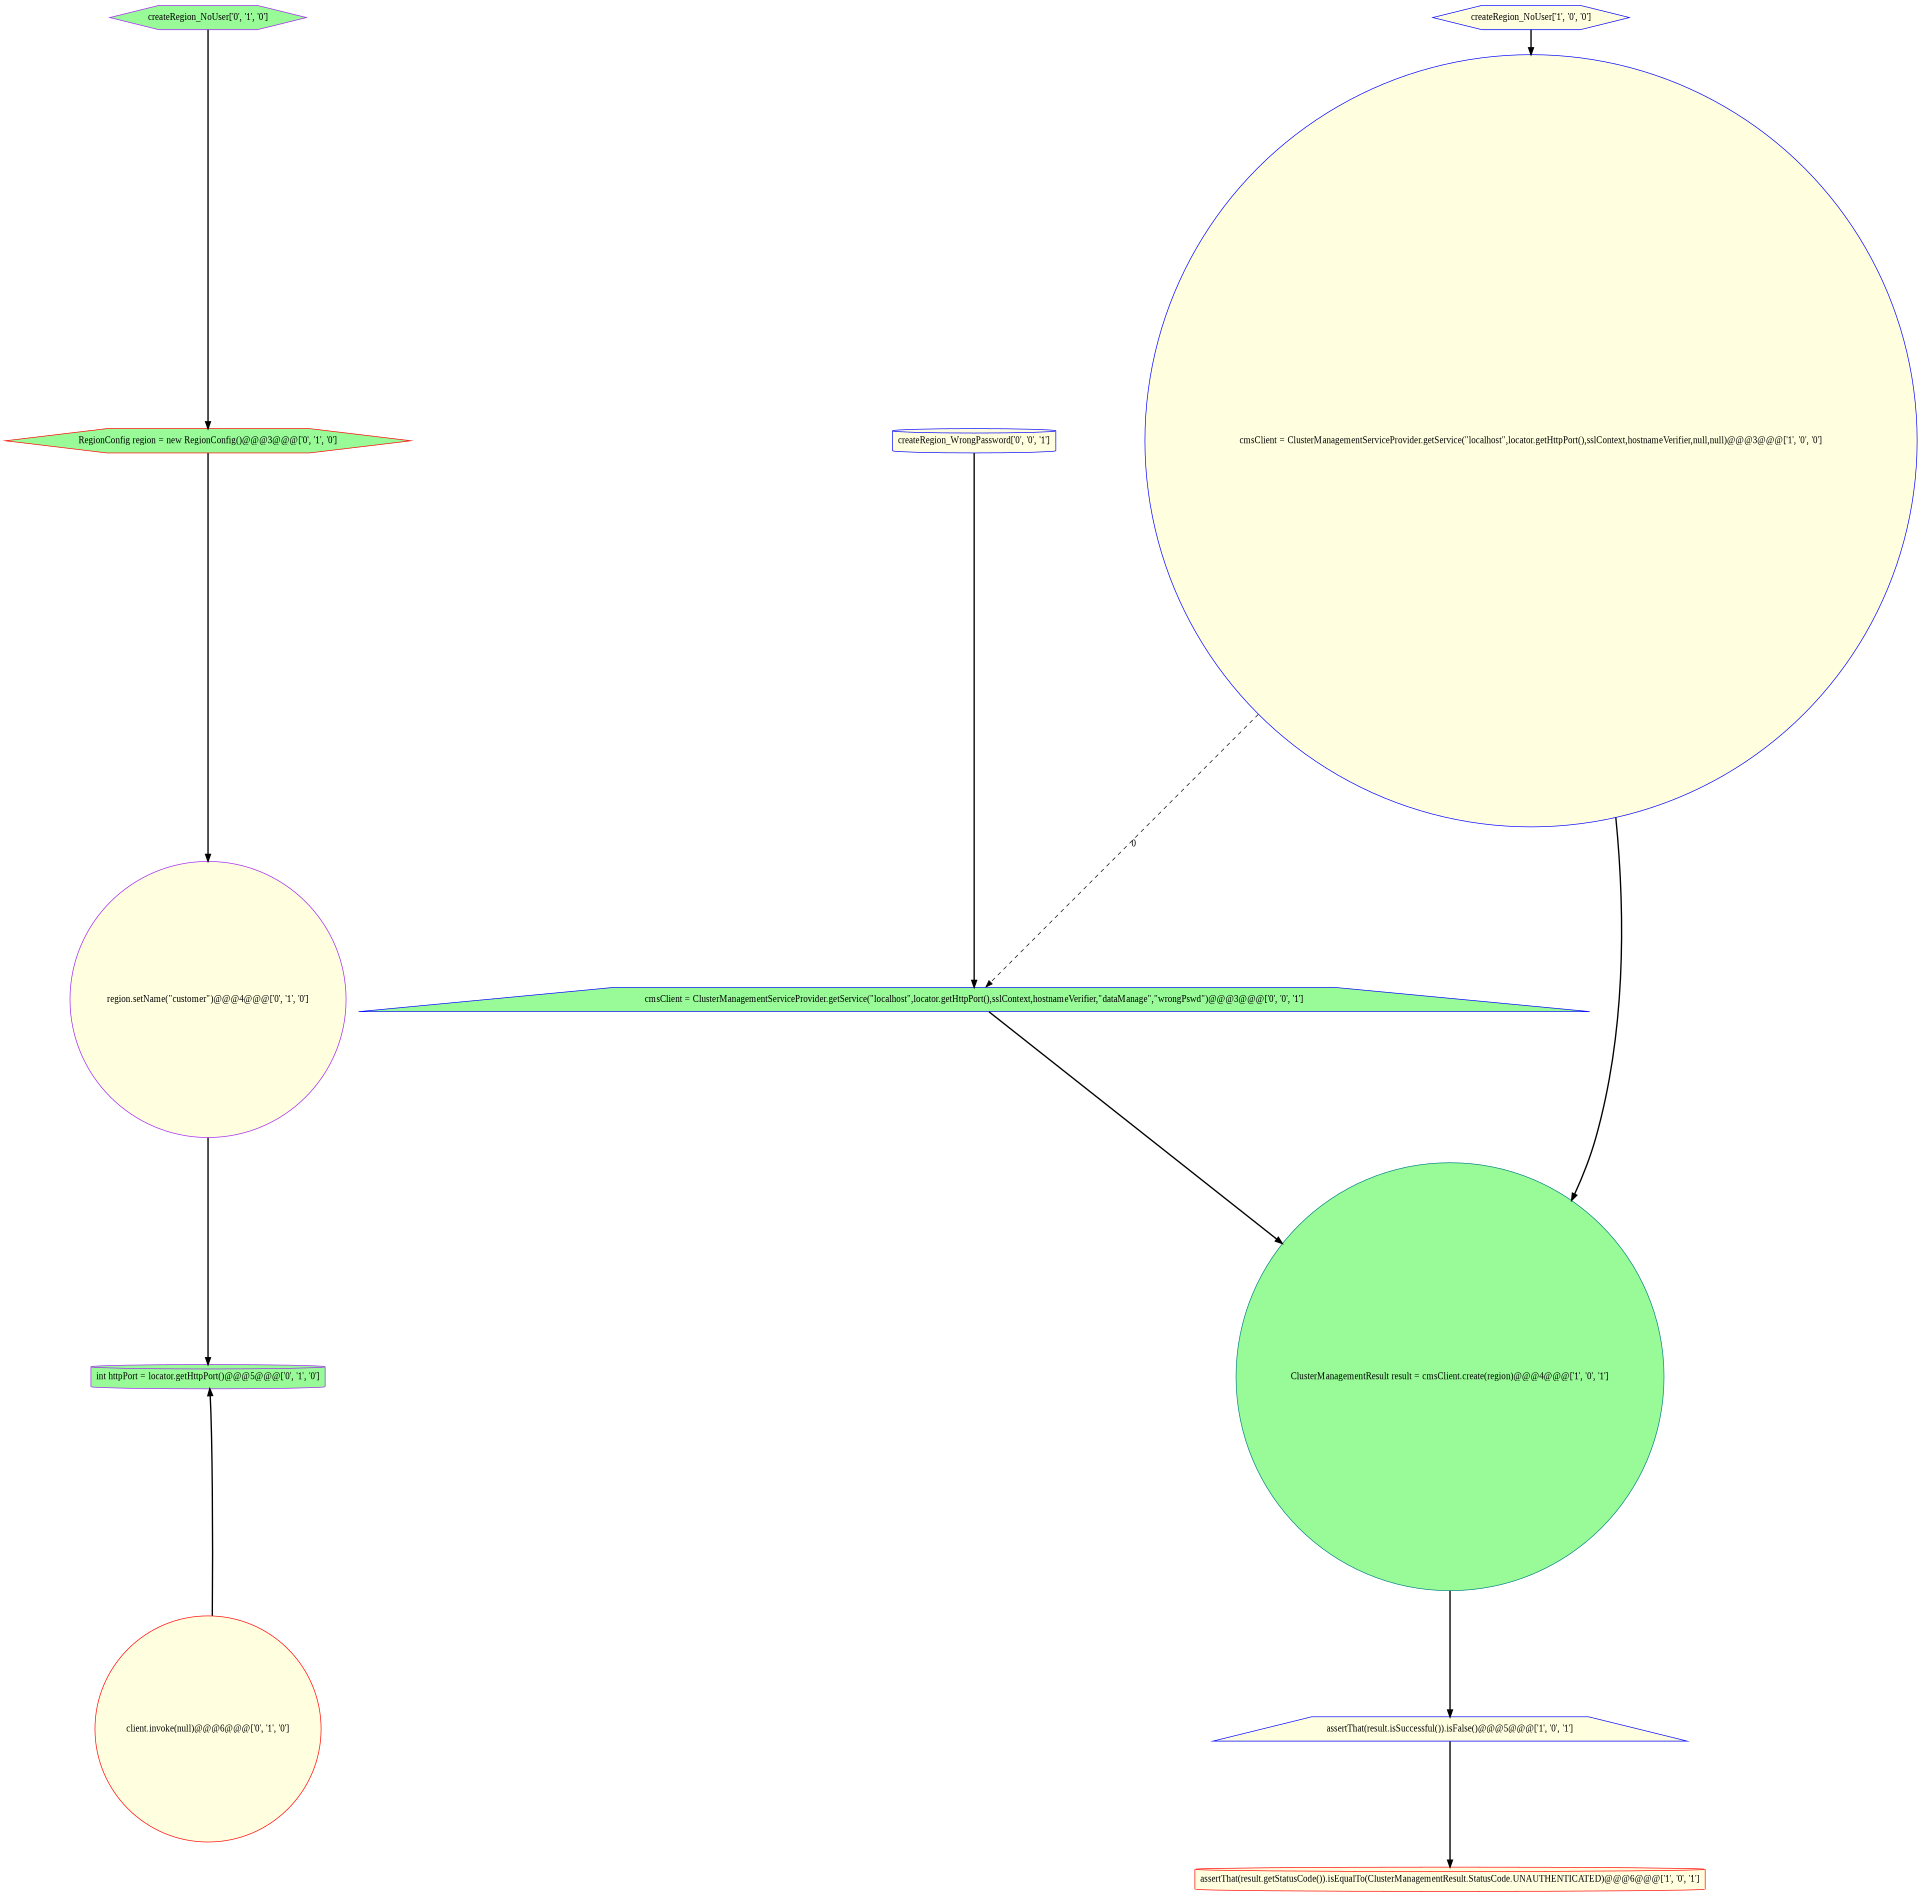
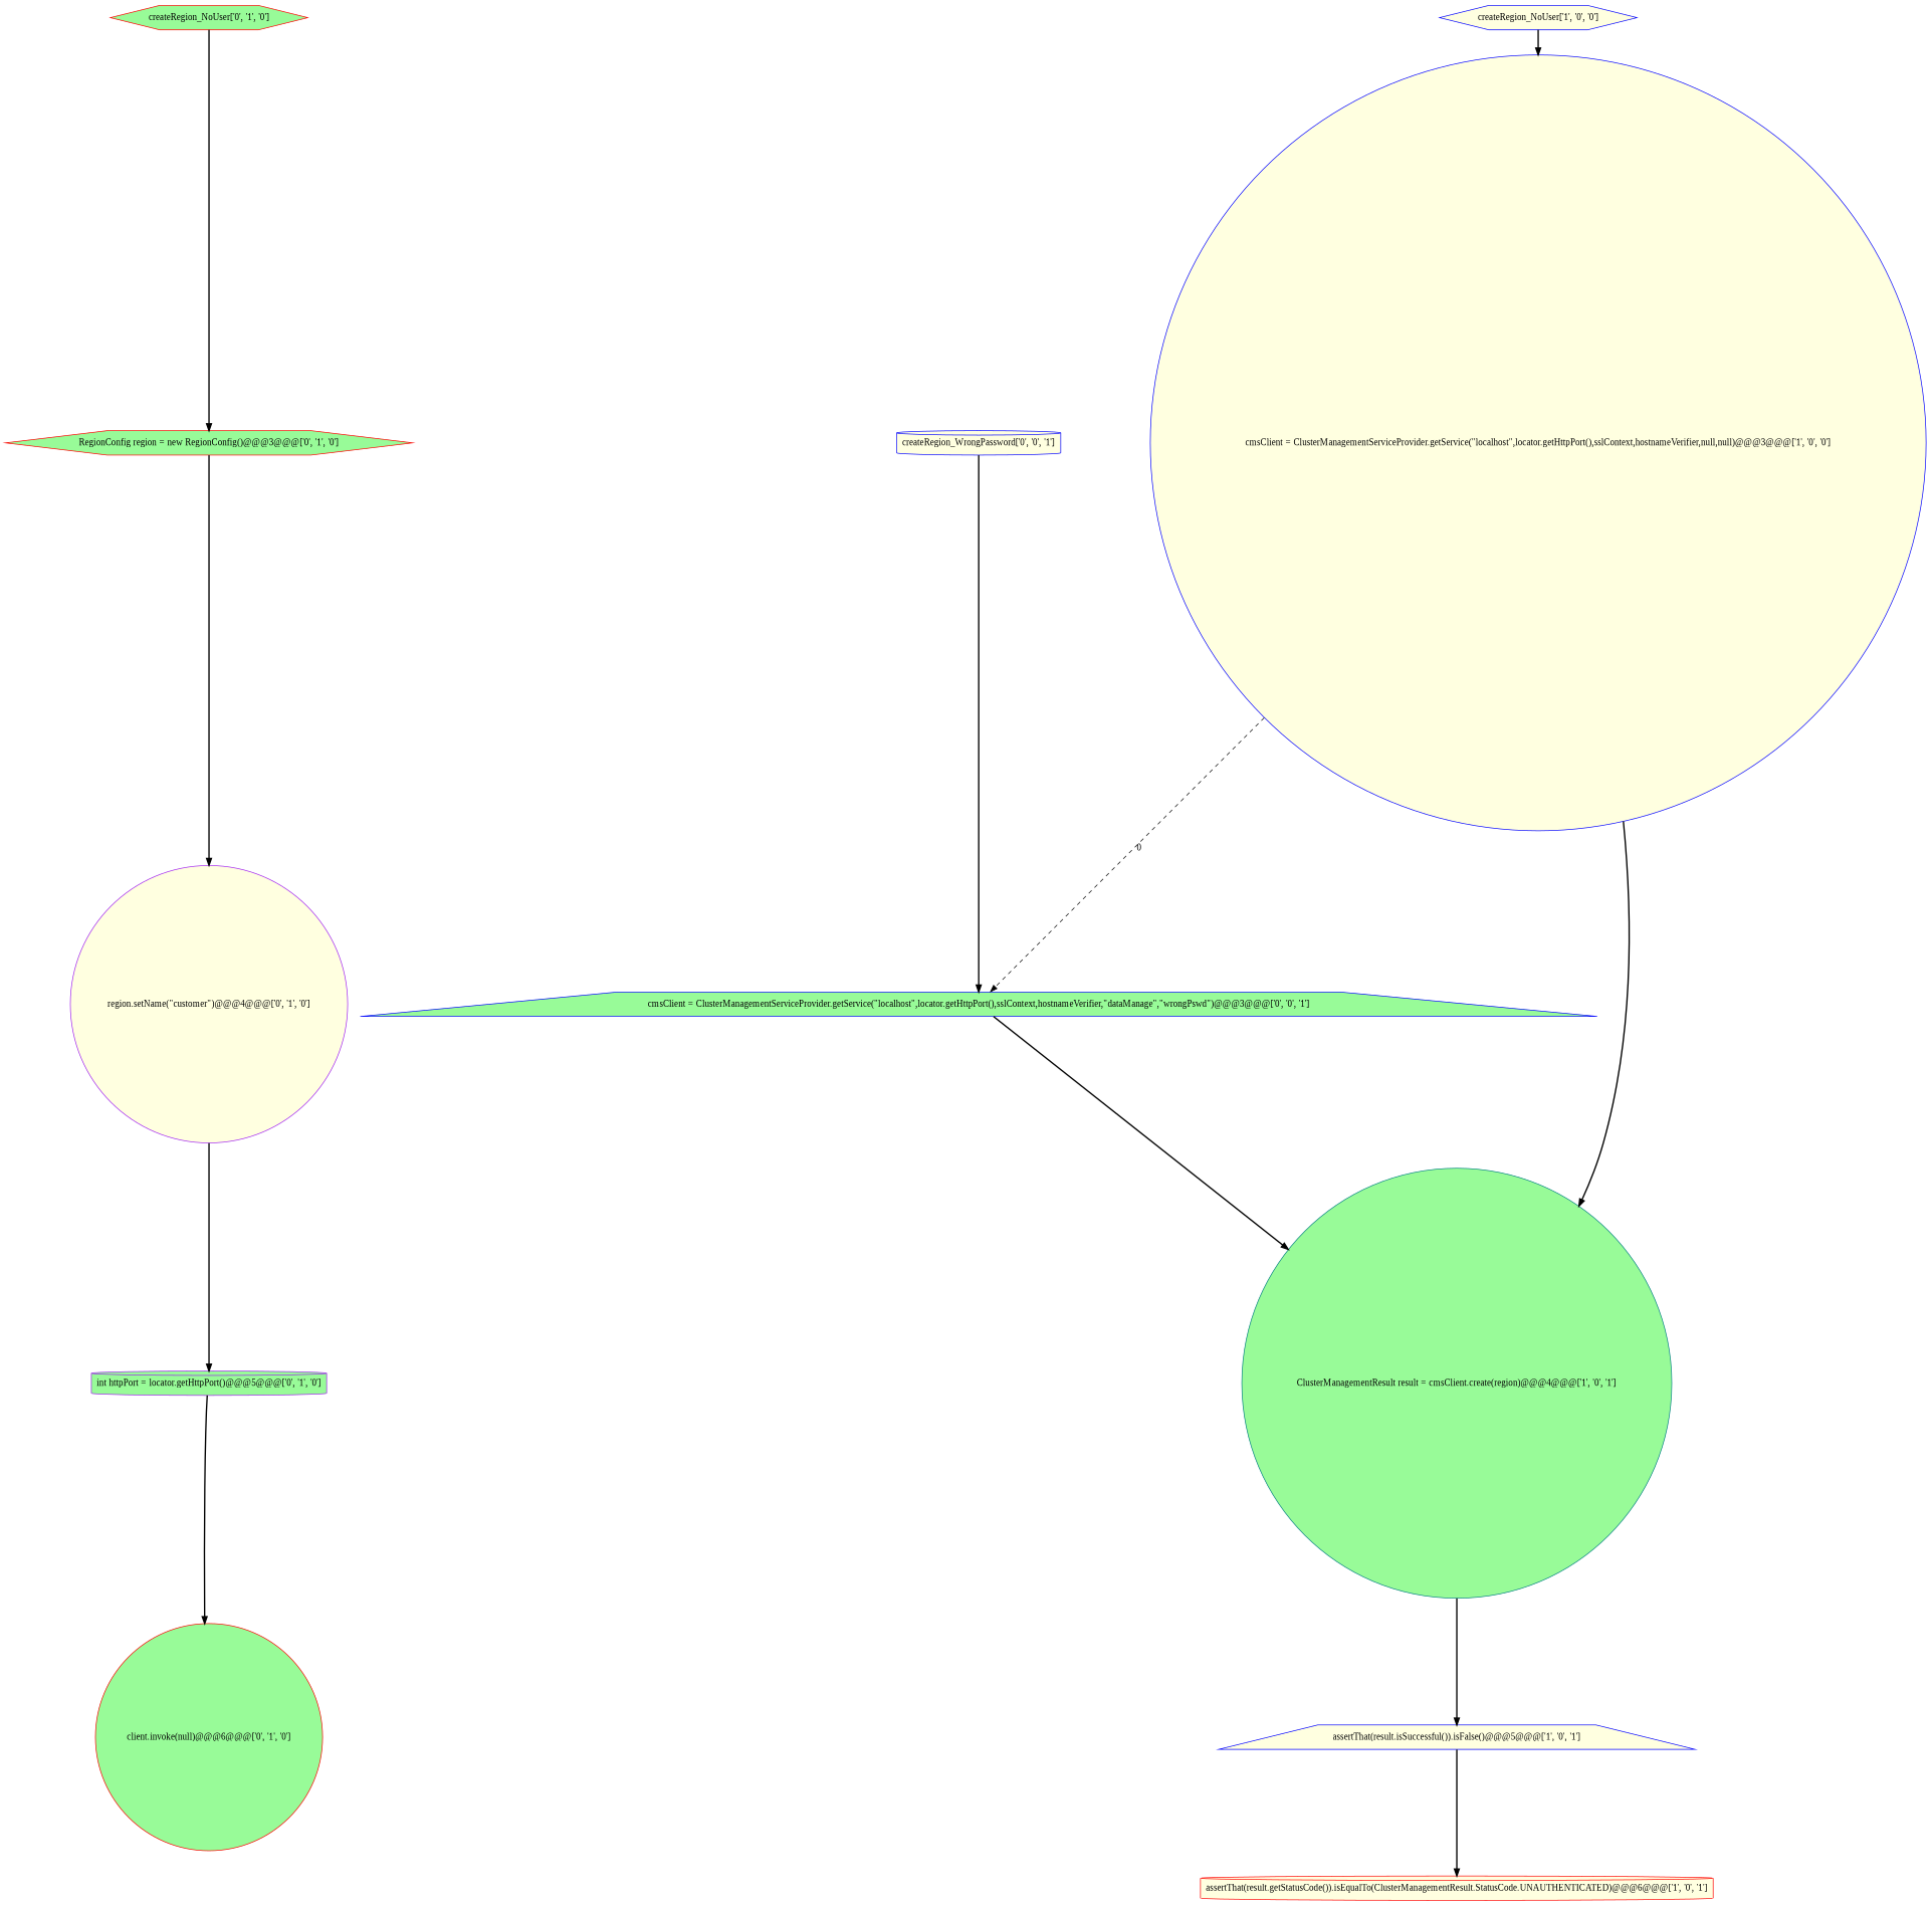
  digraph {
    fontname="Liberation Serif"
    node [color=blue fillcolor=lightyellow fontname="Liberation Serif" shape=circle style=filled]
    edge [fontname="Liberation Serif" style=bold]
    n1 [color=purple label="region.setName(\"customer\")@@@4@@@['0', '1', '0']"]
    n2 [color=purple fillcolor=palegreen label="int httpPort = locator.getHttpPort()@@@5@@@['0', '1', '0']" shape=cylinder]
-   n3 [color=red label="client.invoke(null)@@@6@@@['0', '1', '0']"]
+   n3 [color=red fillcolor=palegreen label="client.invoke(null)@@@6@@@['0', '1', '0']"]
    n4 [color=teal fillcolor=palegreen label="ClusterManagementResult result = cmsClient.create(region)@@@4@@@['1', '0', '1']"]
    n5 [label="assertThat(result.isSuccessful()).isFalse()@@@5@@@['1', '0', '1']" shape=trapezium]
    n6 [color=red label="assertThat(result.getStatusCode()).isEqualTo(ClusterManagementResult.StatusCode.UNAUTHENTICATED)@@@6@@@['1', '0', '1']" shape=cylinder]
    n7 [label="createRegion_NoUser['1', '0', '0']" shape=hexagon]
    n8 [label="cmsClient = ClusterManagementServiceProvider.getService(\"localhost\",locator.getHttpPort(),sslContext,hostnameVerifier,null,null)@@@3@@@['1', '0', '0']"]
    n9 [fillcolor=palegreen label="cmsClient = ClusterManagementServiceProvider.getService(\"localhost\",locator.getHttpPort(),sslContext,hostnameVerifier,\"dataManage\",\"wrongPswd\")@@@3@@@['0', '0', '1']" shape=trapezium]
    n10 [color=red fillcolor=palegreen label="RegionConfig region = new RegionConfig()@@@3@@@['0', '1', '0']" shape=hexagon]
    n11 [label="createRegion_WrongPassword['0', '0', '1']" shape=cylinder]
-   n12 [color=purple fillcolor=palegreen label="createRegion_NoUser['0', '1', '0']" shape=hexagon]
+   n12 [color=red fillcolor=palegreen label="createRegion_NoUser['0', '1', '0']" shape=hexagon]
    n1 -> n2
-   n3 -> n2
+   n2 -> n3
    n4 -> n5
    n5 -> n6
    n7 -> n8
    n8 -> n4
    n8 -> n9 [label=0 style=dashed]
    n9 -> n4
    n10 -> n1
    n11 -> n9
    n12 -> n10
  }
